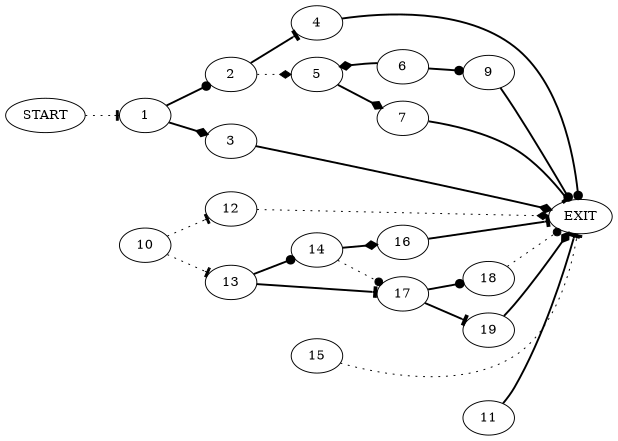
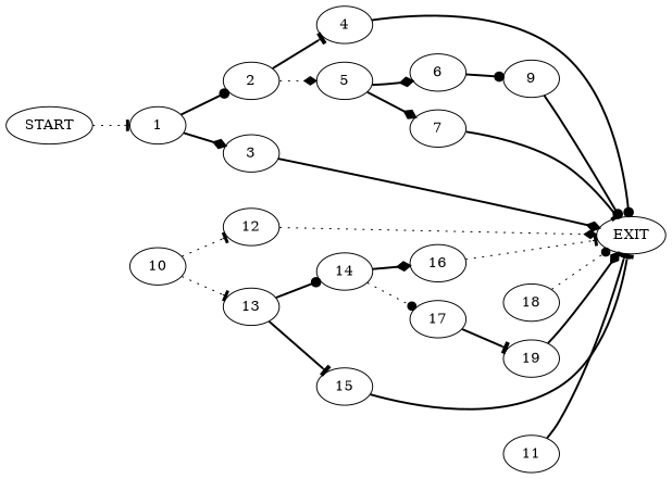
  digraph {
    rankdir=LR
    edge [arrowhead=tee style=bold]
    n1 [label=START]
    1
    2
    3
    n5 [label=EXIT]
    4
    5
    6
    7
    9
    10
    12
    13
    11
    14
    15
    16
    17
    18
    19
    n1 -> 1 [style=dotted]
    1 -> 2 [arrowhead=dot]
    1 -> 3 [arrowhead=diamond]
    2 -> 4
    2 -> 5 [arrowhead=diamond style=dotted]
    3 -> n5 [arrowhead=diamond]
    4 -> n5 [arrowhead=dot]
-   6 -> 5 [arrowhead=diamond]
+   5 -> 6 [arrowhead=diamond]
    5 -> 7 [arrowhead=diamond]
    6 -> 9 [arrowhead=dot]
    7 -> n5
    9 -> n5 [arrowhead=dot]
    10 -> 12 [style=dotted]
    10 -> 13 [style=dotted]
    12 -> n5 [arrowhead=diamond style=dotted]
    13 -> 14 [arrowhead=dot]
-   13 -> 17
+   13 -> 15
    11 -> n5
    14 -> 16 [arrowhead=diamond]
    14 -> 17 [arrowhead=dot style=dotted]
-   15 -> n5 [style=dotted]
-   16 -> n5
-   17 -> 18 [arrowhead=dot]
+   15 -> n5
+   16 -> n5 [style=dotted]
    17 -> 19
    18 -> n5 [arrowhead=dot style=dotted]
    19 -> n5 [arrowhead=diamond]
  }
